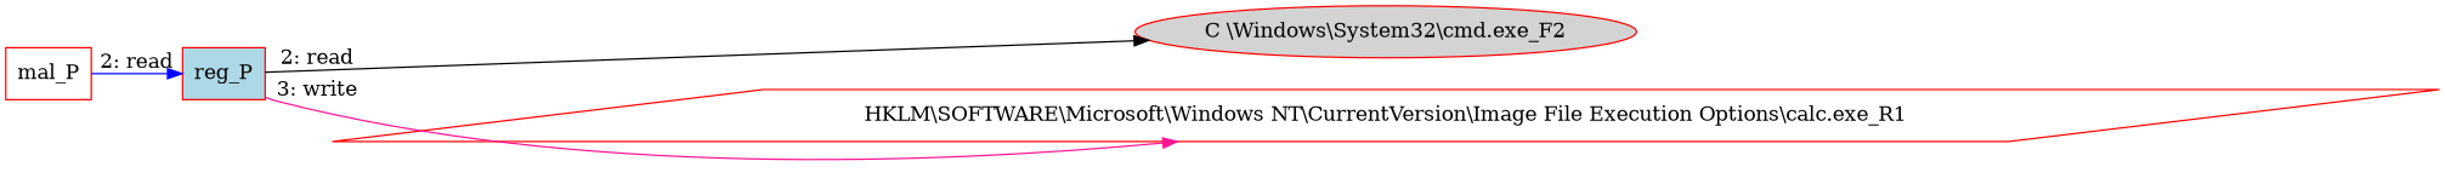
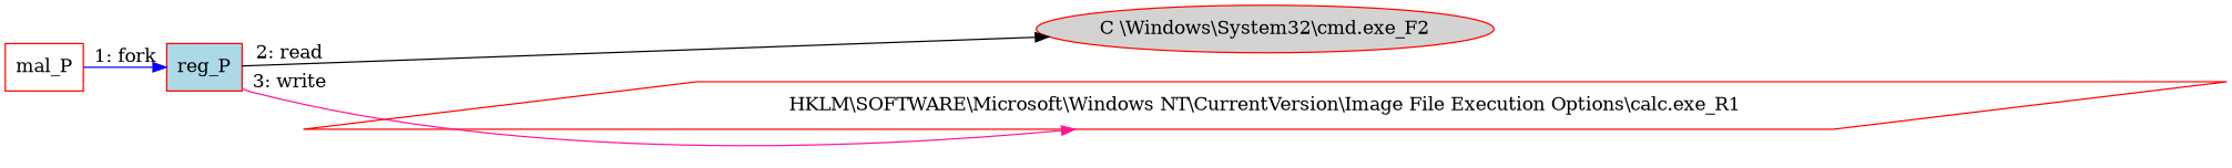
  digraph {
    engine=neato
    fixedsize=false
    fontsize=10
    nodesep=0.3
    rankdir=LR
    ranksep=0
    splines=true
    node [node_type=Process shape=box style=filled fillcolor=white color=red]
    mal_P
    reg_P [fillcolor=lightblue]
    "C \\Windows\\System32\\cmd.exe_F2" [node_type=File shape=ellipse fillcolor=lightgrey]
    "HKLM\\SOFTWARE\\Microsoft\\Windows NT\\CurrentVersion\\Image File Execution Options\\calc.exe_R1" [node_type=Registry shape=parallelogram]
-   mal_P -> reg_P [label="2: read" color=blue]
+   mal_P -> reg_P [label="1: fork" color=blue]
    reg_P -> "C \\Windows\\System32\\cmd.exe_F2" [label="2: read" color=black]
    reg_P -> "HKLM\\SOFTWARE\\Microsoft\\Windows NT\\CurrentVersion\\Image File Execution Options\\calc.exe_R1" [label="3: write" color=deeppink]
  }
